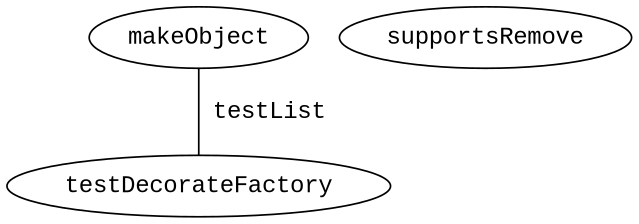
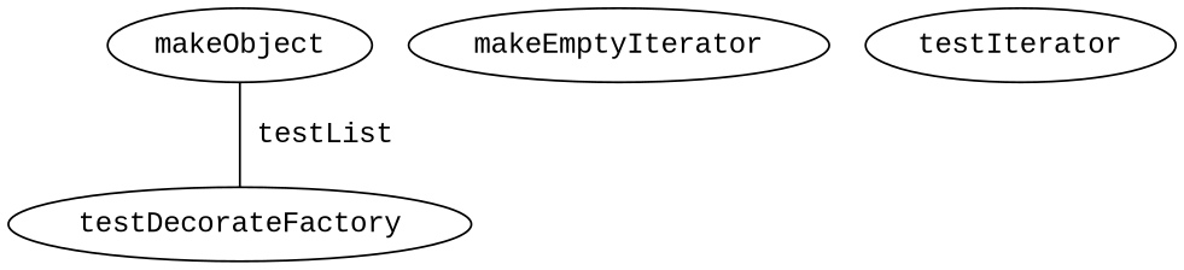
  digraph {
    fontname="Liberation Mono"
    node [fontname="Liberation Mono"]
    makeObject
    testDecorateFactory
-   supportsRemove
+   makeEmptyIterator
+   testIterator
    makeObject -> testDecorateFactory [dir=none label=" testList" fontname="Liberation Mono"]
  }
